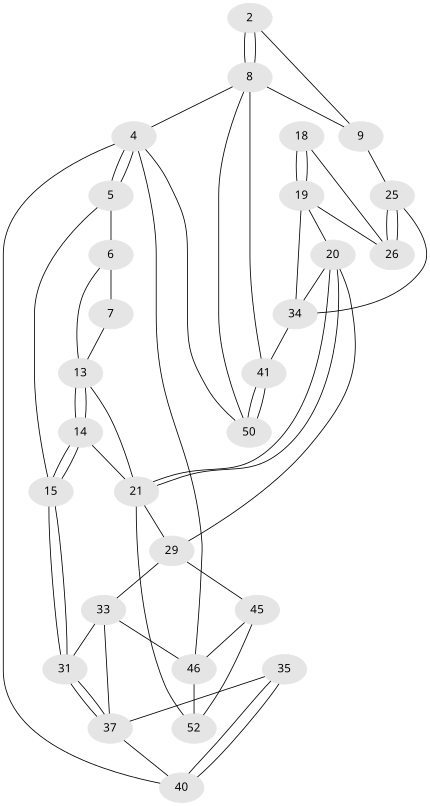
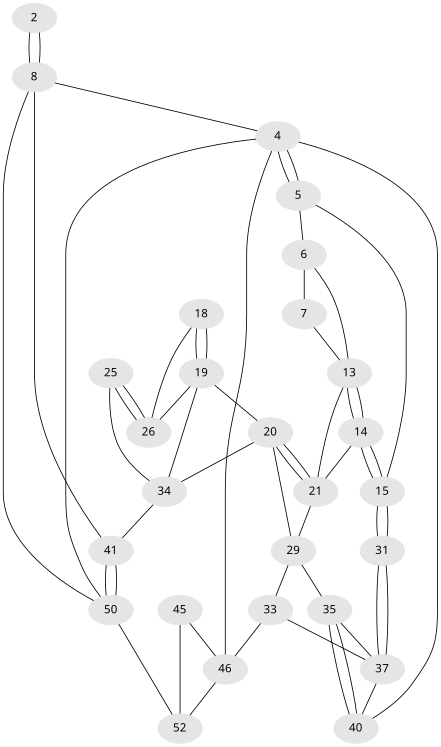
  graph {
    fontname="Noto Sans"
    node [color=gray90 fontname="Noto Sans" style=filled]
    edge [fontname="Noto Sans"]
    n1 [label=8 super="+28"]
    2
-   9 [super="+24"]
    7 [super="+12"]
    13 [super="+17"]
    4 [super="+43"]
    41 [super="+42"]
    50 [super="+51"]
    25
    5
    40
    46 [super="+49"]
    52
    6 [super="+8"]
    15 [super="+16"]
    35 [super="+36"]
    37 [super="+38"]
    31
    14
    21 [super="+23"]
    26
    34 [super="+39"]
    18 [super="+22"]
    19 [super="+27"]
    29 [super="+33"]
    20 [super="+32"]
    n27 [label=33 super="+44"]
    45 [super="+48"]
-   n1 -- 9
    n1 -- 4
    n1 -- 41
    n1 -- 50
    2 -- n1
    2 -- n1
-   2 -- 9
-   9 -- 25
    7 -- 13
    13 -- 14
    13 -- 14
    13 -- 21
    4 -- 50
    4 -- 5
    4 -- 5
    4 -- 40
    4 -- 46
    41 -- 50
    41 -- 50
-   21 -- 52
+   50 -- 52
    25 -- 26
    25 -- 26
    25 -- 34
    5 -- 6
    5 -- 15
    46 -- 52
    6 -- 7
    6 -- 13
    15 -- 31
    15 -- 31
    35 -- 40
    35 -- 40
    35 -- 37
    37 -- 40
    31 -- 37
    31 -- 37
    14 -- 15
    14 -- 15
    14 -- 21
    21 -- 29
    34 -- 41
    18 -- 26
    18 -- 19
    18 -- 19
    19 -- 26
    19 -- 34
    19 -- 20
    29 -- n27
-   29 -- 45
+   29 -- 35
    20 -- 21
    20 -- 21
    20 -- 34
    20 -- 29
    n27 -- 46
    n27 -- 37
-   n27 -- 31
    45 -- 46
    45 -- 52
  }
